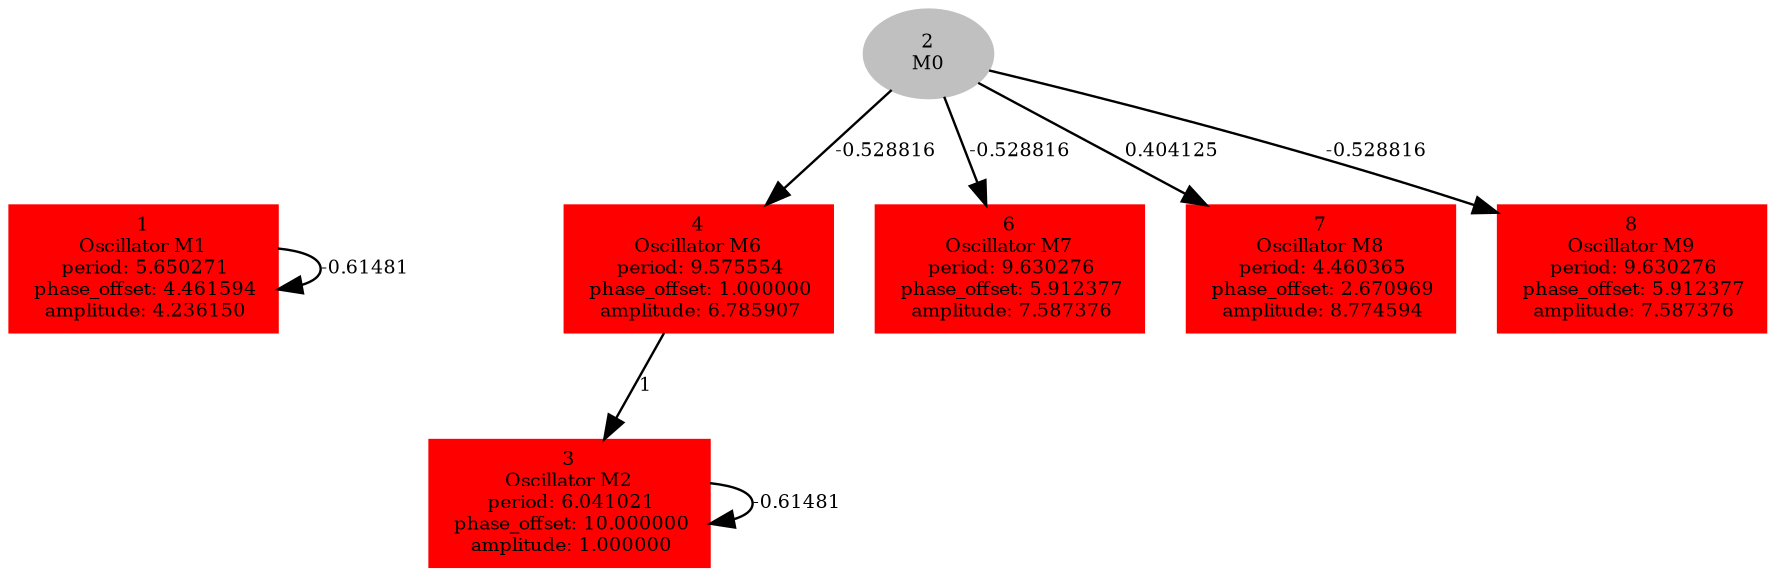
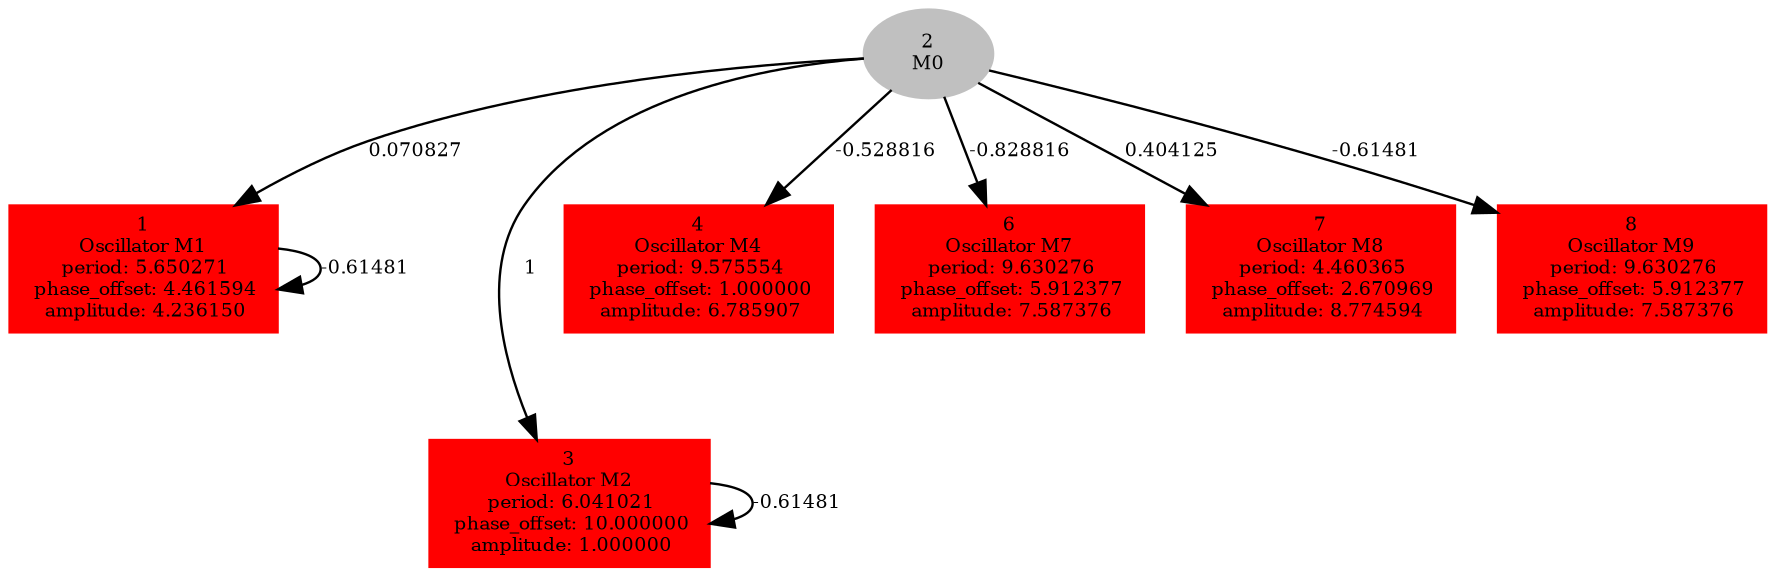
  digraph {
    forcelabels=true
    node [color=red fontsize=8 shape=box style=filled]
    edge [fontsize=8]
    n1 [label=<1<BR />Oscillator M1<BR /> period: 5.650271<BR /> phase_offset: 4.461594<BR /> amplitude: 4.236150>]
    n2 [color=grey label=<2<BR/>M0> shape=""]
    n3 [label=<3<BR />Oscillator M2<BR /> period: 6.041021<BR /> phase_offset: 10.000000<BR /> amplitude: 1.000000>]
-   n4 [label=<4<BR />Oscillator M6<BR /> period: 9.575554<BR /> phase_offset: 1.000000<BR /> amplitude: 6.785907>]
+   n4 [label=<4<BR />Oscillator M4<BR /> period: 9.575554<BR /> phase_offset: 1.000000<BR /> amplitude: 6.785907>]
    n5 [label=<6<BR />Oscillator M7<BR /> period: 9.630276<BR /> phase_offset: 5.912377<BR /> amplitude: 7.587376>]
    n6 [label=<7<BR />Oscillator M8<BR /> period: 4.460365<BR /> phase_offset: 2.670969<BR /> amplitude: 8.774594>]
    n7 [label=<8<BR />Oscillator M9<BR /> period: 9.630276<BR /> phase_offset: 5.912377<BR /> amplitude: 7.587376>]
    n1 -> n1 [label="-0.61481 "]
-   n4 -> n3 [label="1 "]
+   n2 -> n1 [label="0.070827 "]
+   n2 -> n3 [label="1 "]
    n2 -> n4 [label="-0.528816 "]
-   n2 -> n5 [label="-0.528816 "]
+   n2 -> n5 [label="-0.828816 "]
    n2 -> n6 [label="0.404125 "]
-   n2 -> n7 [label="-0.528816 "]
+   n2 -> n7 [label="-0.61481 "]
    n3 -> n3 [label="-0.61481 "]
  }
